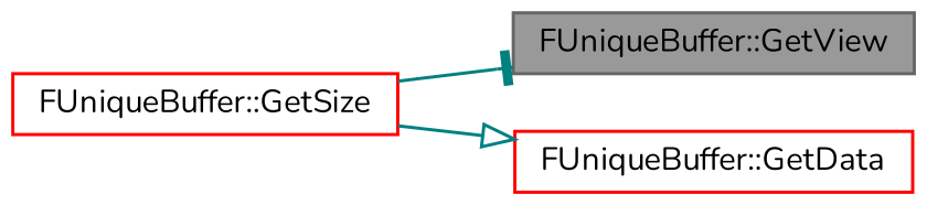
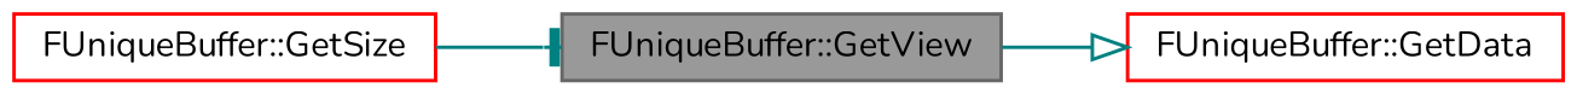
  digraph {
    fontname=Nunito
    rankdir=LR
    node [color=red fillcolor=white fontname=Nunito fontsize=10 shape=box style=filled]
    edge [color=teal fontname=Nunito fontsize=10 labelfontname=Helvetica labelfontsize=10 style=solid]
    n1 [color=gray40 fillcolor=grey60 fontcolor=black height=0.2 label="FUniqueBuffer::GetView" width=0.4]
    n2 [height=0.2 label="FUniqueBuffer::GetData" width=0.4]
    n3 [height=0.2 label="FUniqueBuffer::GetSize" width=0.4]
-   n3 -> n2 [arrowhead=onormal]
+   n1 -> n2 [arrowhead=onormal]
    n3 -> n1 [arrowhead=tee]
  }
